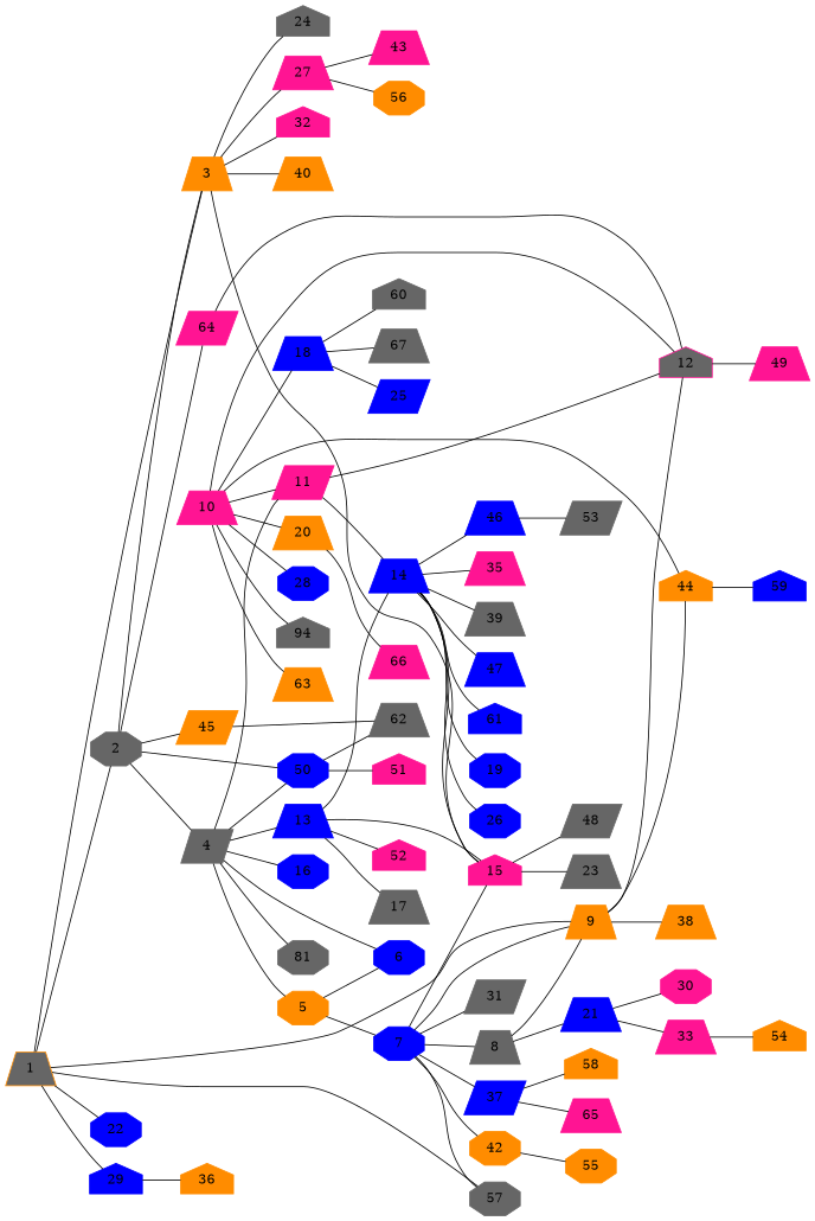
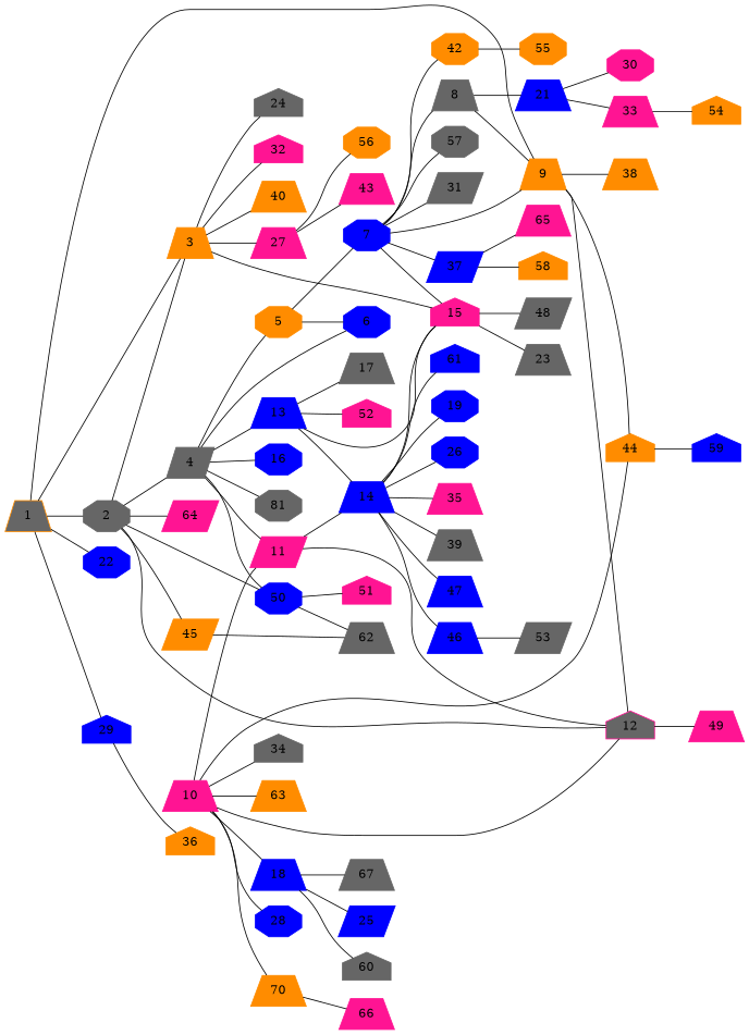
  graph {
    rankdir=LR
    node [color=blue shape=trapezium style=filled]
    1 [color=darkorange fillcolor=gray40]
    2 [color=gray40 shape=octagon]
    3 [color=darkorange]
    9 [color=darkorange]
    22 [shape=octagon]
    29 [shape=house]
    57 [color=gray40 shape=octagon]
    64 [color=deeppink shape=parallelogram]
    4 [color=gray40 shape=parallelogram]
    12 [color=deeppink fillcolor=gray40 shape=house]
    45 [color=darkorange shape=parallelogram]
    50 [shape=octagon]
    15 [color=deeppink shape=house]
    24 [color=gray40 shape=house]
    27 [color=deeppink]
    32 [color=deeppink shape=house]
    40 [color=darkorange]
    38 [color=darkorange]
    44 [color=darkorange shape=house]
    36 [color=darkorange shape=house]
    5 [color=darkorange shape=octagon]
    6 [shape=octagon]
    11 [color=deeppink shape=parallelogram]
    13
    16 [shape=octagon]
    n26 [color=gray40 label=81 shape=octagon]
    49 [color=deeppink]
    62 [color=gray40]
    51 [color=deeppink shape=house]
    23 [color=gray40]
    48 [color=gray40 shape=parallelogram]
    43 [color=deeppink]
    56 [color=darkorange shape=octagon]
    7 [shape=octagon]
    14
    17 [color=gray40]
    52 [color=deeppink shape=house]
    8 [color=gray40]
    31 [color=gray40 shape=parallelogram]
    37 [shape=parallelogram]
    42 [color=darkorange shape=octagon]
    21
    58 [color=darkorange shape=house]
    65 [color=deeppink]
    55 [color=darkorange shape=octagon]
    30 [color=deeppink shape=octagon]
    33 [color=deeppink]
    59 [shape=house]
    10 [color=deeppink]
    18
-   20 [color=darkorange]
+   20 [color=darkorange label=70]
    28 [shape=octagon]
-   34 [color=gray40 shape=house label=94]
+   34 [color=gray40 shape=house]
    63 [color=darkorange]
    25 [shape=parallelogram]
    60 [color=gray40 shape=house]
    67 [color=gray40]
    66 [color=deeppink]
    19 [shape=octagon]
    26 [shape=octagon]
    35 [color=deeppink]
    39 [color=gray40]
    46
    47
    61 [shape=house]
    53 [color=gray40 shape=parallelogram]
    54 [color=darkorange shape=house]
    1 -- 2
    1 -- 3
    1 -- 9
    1 -- 22
    1 -- 29
-   1 -- 57
    2 -- 3
    2 -- 64
    2 -- 4
-   64 -- 12
+   2 -- 12
    2 -- 45
    2 -- 50
    3 -- 15
    3 -- 24
    3 -- 27
    3 -- 32
    3 -- 40
    9 -- 12
    9 -- 38
    9 -- 44
    29 -- 36
    4 -- 50
    4 -- 5
    4 -- 6
    4 -- 11
    4 -- 13
    4 -- 16
    4 -- n26
    12 -- 49
    45 -- 62
    50 -- 62
    50 -- 51
    15 -- 23
    15 -- 48
    27 -- 43
    27 -- 56
    44 -- 59
    5 -- 6
    5 -- 7
    11 -- 12
    11 -- 14
    13 -- 15
    13 -- 14
    13 -- 17
    13 -- 52
    7 -- 9
    7 -- 57
    7 -- 15
    7 -- 8
    7 -- 31
    7 -- 37
    7 -- 42
    14 -- 15
    14 -- 19
    14 -- 26
    14 -- 35
    14 -- 39
    14 -- 46
    14 -- 47
    14 -- 61
    8 -- 9
    8 -- 21
    37 -- 58
    37 -- 65
    42 -- 55
    21 -- 30
    21 -- 33
    33 -- 54
    10 -- 12
    10 -- 44
    10 -- 11
    10 -- 18
    10 -- 20
    10 -- 28
    10 -- 34
    10 -- 63
    18 -- 25
    18 -- 60
    18 -- 67
    20 -- 66
    46 -- 53
  }
